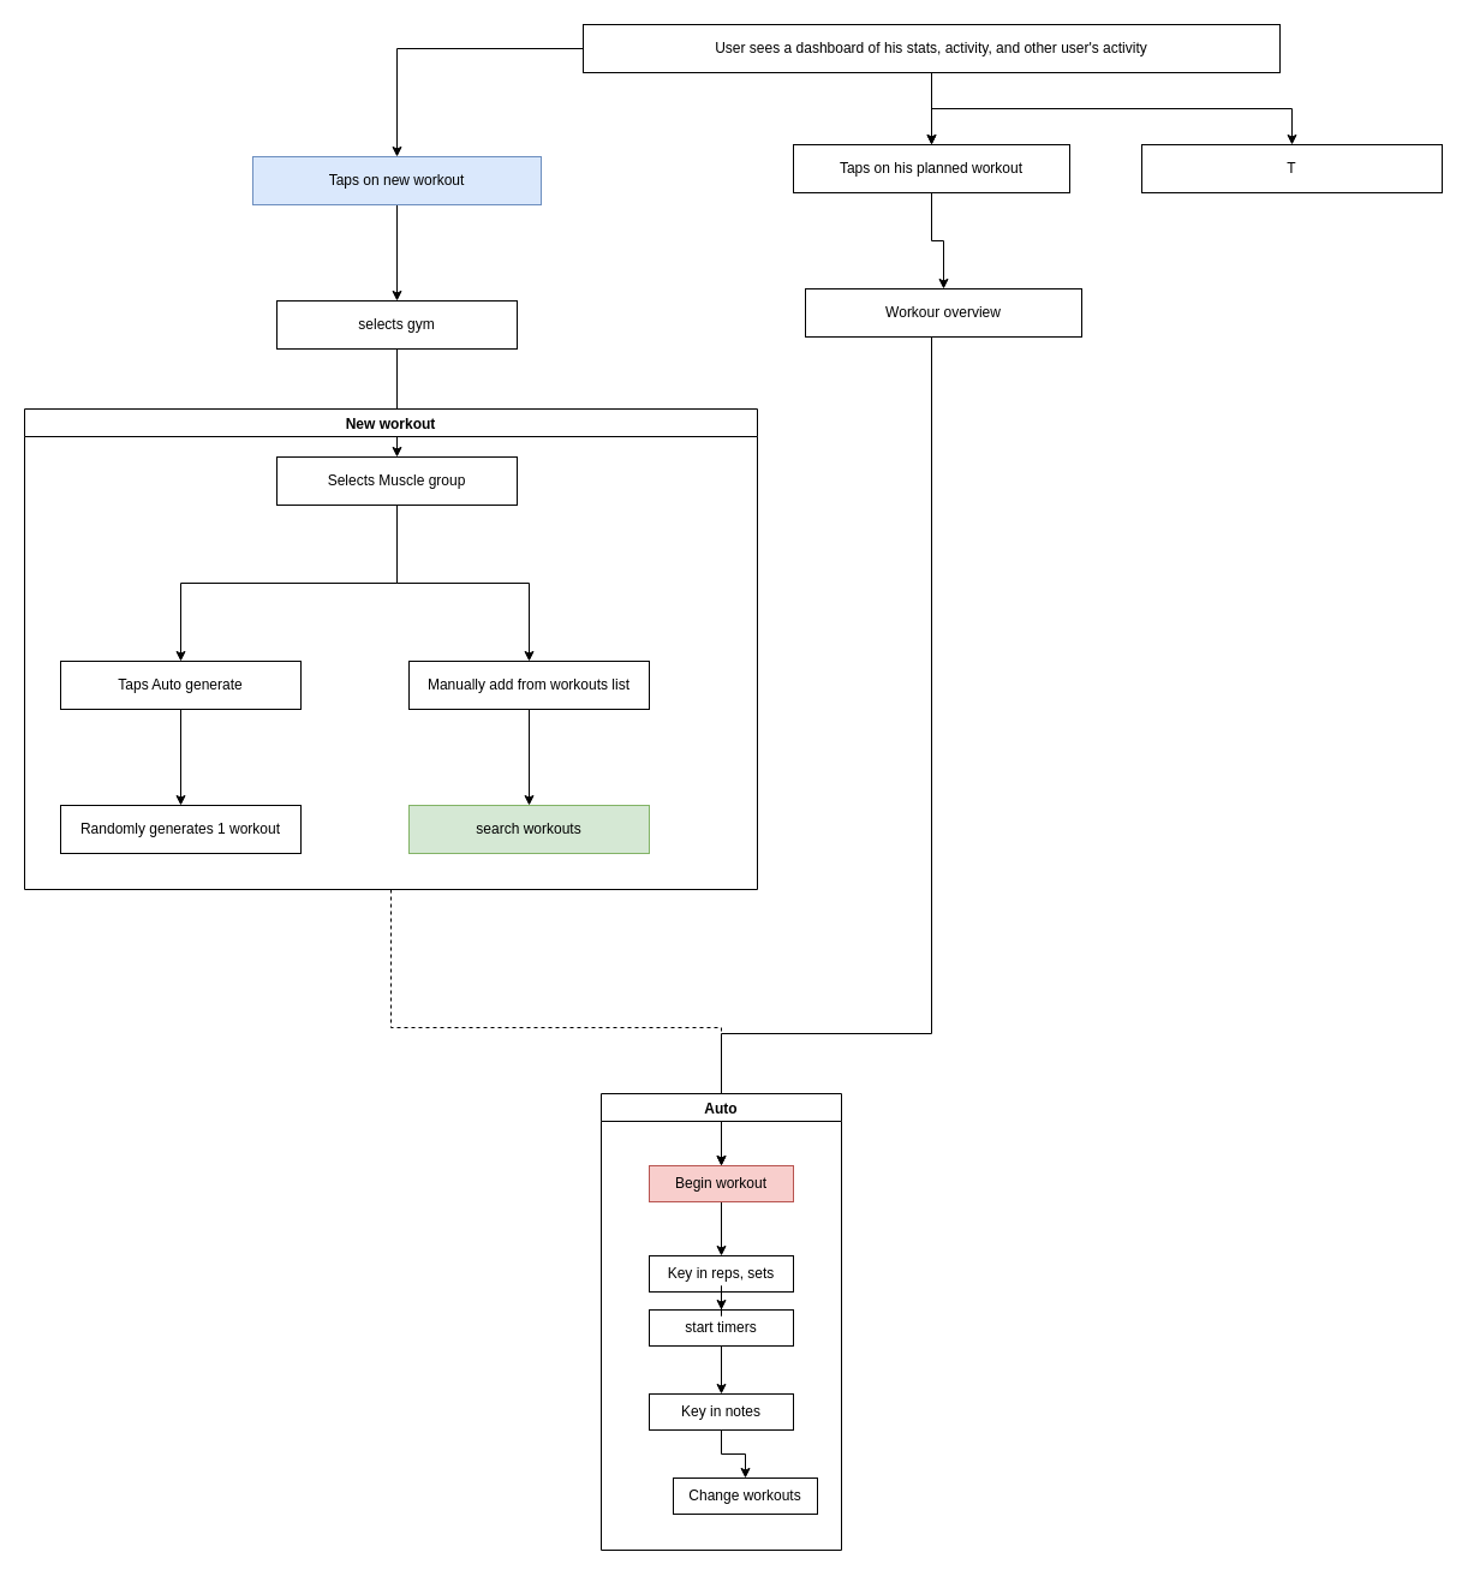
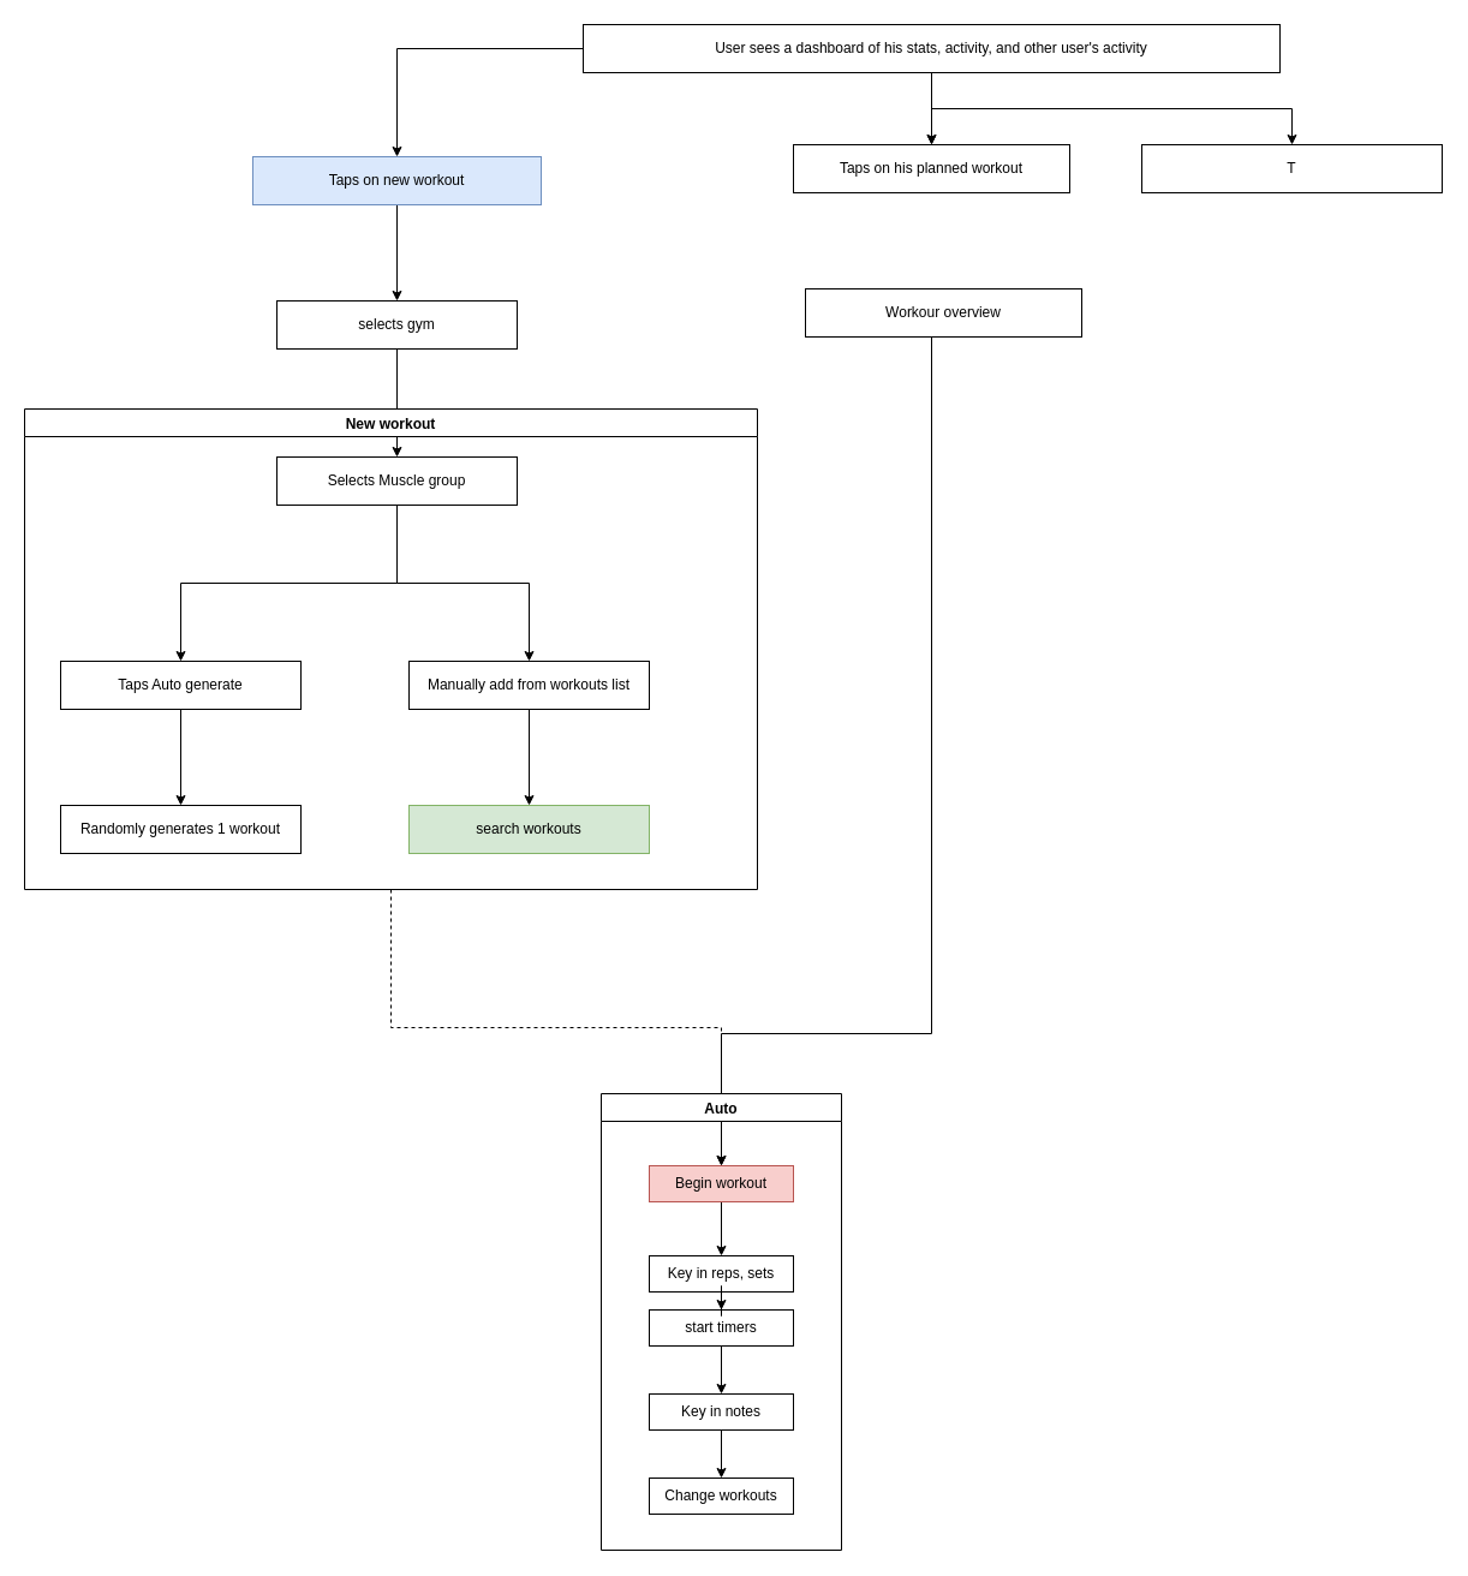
  <mxCell id="0" />
  <mxCell id="1" parent="0" />
  <mxCell id="2" value="" style="edgeStyle=orthogonalEdgeStyle;rounded=0;orthogonalLoop=1;jettySize=auto;html=1;" parent="1" source="6" target="8" edge="1"><mxGeometry relative="1" as="geometry" /></mxCell>
  <mxCell id="3" value="" style="edgeStyle=orthogonalEdgeStyle;rounded=0;orthogonalLoop=1;jettySize=auto;html=1;" parent="1" source="6" target="10" edge="1"><mxGeometry relative="1" as="geometry" /></mxCell>
  <mxCell id="4" value="" style="edgeStyle=orthogonalEdgeStyle;rounded=0;orthogonalLoop=1;jettySize=auto;html=1;" parent="1" source="6" target="10" edge="1"><mxGeometry relative="1" as="geometry" /></mxCell>
  <mxCell id="5" value="" style="edgeStyle=orthogonalEdgeStyle;rounded=0;orthogonalLoop=1;jettySize=auto;html=1;" parent="1" source="6" target="11" edge="1"><mxGeometry relative="1" as="geometry" /></mxCell>
  <mxCell id="6" value="User sees a dashboard of his stats, activity, and other user's activity" style="rounded=0;whiteSpace=wrap;html=1;" parent="1" vertex="1"><mxGeometry x="485" y="20" width="580" height="40" as="geometry" /></mxCell>
  <mxCell id="7" value="" style="edgeStyle=orthogonalEdgeStyle;rounded=0;orthogonalLoop=1;jettySize=auto;html=1;" parent="1" source="8" target="22" edge="1"><mxGeometry relative="1" as="geometry" /></mxCell>
  <mxCell id="8" value="Taps on new workout" style="rounded=0;whiteSpace=wrap;html=1;fillColor=#dae8fc;strokeColor=#6c8ebf;" parent="1" vertex="1"><mxGeometry x="210" y="130" width="240" height="40" as="geometry" /></mxCell>
- <mxCell id="9" value="" style="edgeStyle=orthogonalEdgeStyle;rounded=0;orthogonalLoop=1;jettySize=auto;html=1;" parent="1" source="10" target="28" edge="1"><mxGeometry relative="1" as="geometry" /></mxCell>
  <mxCell id="10" value="Taps on his planned workout" style="rounded=0;whiteSpace=wrap;html=1;" parent="1" vertex="1"><mxGeometry x="660" y="120" width="230" height="40" as="geometry" /></mxCell>
  <mxCell id="11" value="T" style="rounded=0;whiteSpace=wrap;html=1;" parent="1" vertex="1"><mxGeometry x="950" y="120" width="250" height="40" as="geometry" /></mxCell>
  <mxCell id="12" value="" style="edgeStyle=orthogonalEdgeStyle;rounded=0;orthogonalLoop=1;jettySize=auto;html=1;" parent="1" source="14" target="16" edge="1"><mxGeometry relative="1" as="geometry" /></mxCell>
  <mxCell id="13" value="" style="edgeStyle=orthogonalEdgeStyle;rounded=0;orthogonalLoop=1;jettySize=auto;html=1;" parent="1" source="14" target="18" edge="1"><mxGeometry relative="1" as="geometry" /></mxCell>
  <mxCell id="14" value="Selects Muscle group" style="rounded=0;whiteSpace=wrap;html=1;" parent="1" vertex="1"><mxGeometry x="230" y="380" width="200" height="40" as="geometry" /></mxCell>
  <mxCell id="15" value="" style="edgeStyle=orthogonalEdgeStyle;rounded=0;orthogonalLoop=1;jettySize=auto;html=1;" parent="1" source="16" target="19" edge="1"><mxGeometry relative="1" as="geometry" /></mxCell>
  <mxCell id="16" value="Taps Auto generate" style="rounded=0;whiteSpace=wrap;html=1;" parent="1" vertex="1"><mxGeometry x="50" y="550" width="200" height="40" as="geometry" /></mxCell>
  <mxCell id="17" value="" style="edgeStyle=orthogonalEdgeStyle;rounded=0;orthogonalLoop=1;jettySize=auto;html=1;" parent="1" source="18" target="20" edge="1"><mxGeometry relative="1" as="geometry" /></mxCell>
  <mxCell id="18" value="Manually add from workouts list" style="rounded=0;whiteSpace=wrap;html=1;" parent="1" vertex="1"><mxGeometry x="340" y="550" width="200" height="40" as="geometry" /></mxCell>
  <mxCell id="19" value="Randomly generates 1 workout" style="rounded=0;whiteSpace=wrap;html=1;" parent="1" vertex="1"><mxGeometry x="50" y="670" width="200" height="40" as="geometry" /></mxCell>
  <mxCell id="20" value="search workouts" style="rounded=0;whiteSpace=wrap;html=1;fillColor=#d5e8d4;strokeColor=#82b366;" parent="1" vertex="1"><mxGeometry x="340" y="670" width="200" height="40" as="geometry" /></mxCell>
  <mxCell id="21" value="" style="edgeStyle=orthogonalEdgeStyle;rounded=0;orthogonalLoop=1;jettySize=auto;html=1;" parent="1" source="22" target="14" edge="1"><mxGeometry relative="1" as="geometry" /></mxCell>
  <mxCell id="22" value="selects gym" style="rounded=0;whiteSpace=wrap;html=1;" parent="1" vertex="1"><mxGeometry x="230" y="250" width="200" height="40" as="geometry" /></mxCell>
  <mxCell id="23" value="" style="edgeStyle=orthogonalEdgeStyle;rounded=0;orthogonalLoop=1;jettySize=auto;html=1;dashed=1;" parent="1" source="24" target="26" edge="1"><mxGeometry relative="1" as="geometry" /></mxCell>
  <mxCell id="24" value="New workout" style="swimlane;rounded=0;" parent="1" vertex="1"><mxGeometry x="20" y="340" width="610" height="400" as="geometry" /></mxCell>
  <mxCell id="25" value="" style="edgeStyle=orthogonalEdgeStyle;rounded=0;orthogonalLoop=1;jettySize=auto;html=1;" parent="1" source="26" target="30" edge="1"><mxGeometry relative="1" as="geometry" /></mxCell>
  <mxCell id="26" value="&lt;span style=&quot;font-weight: normal;&quot;&gt;Begin workout&lt;/span&gt;" style="whiteSpace=wrap;html=1;fontStyle=1;startSize=23;rounded=0;fillColor=#f8cecc;strokeColor=#b85450;" parent="1" vertex="1"><mxGeometry x="540" y="970" width="120" height="30" as="geometry" /></mxCell>
  <mxCell id="27" style="edgeStyle=orthogonalEdgeStyle;rounded=0;orthogonalLoop=1;jettySize=auto;html=1;entryX=0.5;entryY=0;entryDx=0;entryDy=0;" parent="1" source="28" target="26" edge="1"><mxGeometry relative="1" as="geometry"><Array as="points"><mxPoint x="775" y="860" /><mxPoint x="600" y="860" /></Array></mxGeometry></mxCell>
  <mxCell id="28" value="Workour overview" style="rounded=0;whiteSpace=wrap;html=1;" parent="1" vertex="1"><mxGeometry x="670" y="240" width="230" height="40" as="geometry" /></mxCell>
  <mxCell id="29" value="Auto" style="swimlane;rounded=0;" parent="1" vertex="1"><mxGeometry x="500" y="910" width="200" height="380" as="geometry" /></mxCell>
  <mxCell id="30" value="&lt;span style=&quot;font-weight: normal;&quot;&gt;Key in reps, sets&lt;/span&gt;" style="whiteSpace=wrap;html=1;fontStyle=1;startSize=23;rounded=0;" parent="29" vertex="1"><mxGeometry x="40" y="135" width="120" height="30" as="geometry" /></mxCell>
  <mxCell id="31" value="" style="edgeStyle=orthogonalEdgeStyle;rounded=0;orthogonalLoop=1;jettySize=auto;html=1;" parent="29" source="32" target="35" edge="1"><mxGeometry relative="1" as="geometry" /></mxCell>
  <mxCell id="32" value="&lt;span style=&quot;font-weight: normal;&quot;&gt;start timers&lt;/span&gt;" style="whiteSpace=wrap;html=1;fontStyle=1;startSize=23;rounded=0;" parent="29" vertex="1"><mxGeometry x="40" y="180" width="120" height="30" as="geometry" /></mxCell>
  <mxCell id="33" value="" style="edgeStyle=orthogonalEdgeStyle;rounded=0;orthogonalLoop=1;jettySize=auto;html=1;" parent="29" source="30" target="32" edge="1"><mxGeometry relative="1" as="geometry" /></mxCell>
  <mxCell id="34" value="" style="edgeStyle=orthogonalEdgeStyle;rounded=0;orthogonalLoop=1;jettySize=auto;html=1;" parent="29" source="35" target="36" edge="1"><mxGeometry relative="1" as="geometry" /></mxCell>
  <mxCell id="35" value="&lt;span style=&quot;font-weight: normal;&quot;&gt;Key in notes&lt;/span&gt;" style="whiteSpace=wrap;html=1;fontStyle=1;startSize=23;rounded=0;" parent="29" vertex="1"><mxGeometry x="40" y="250" width="120" height="30" as="geometry" /></mxCell>
- <mxCell id="36" value="&lt;span style=&quot;font-weight: normal;&quot;&gt;Change workouts&lt;/span&gt;" style="whiteSpace=wrap;html=1;fontStyle=1;startSize=23;rounded=0;" parent="29" vertex="1"><mxGeometry x="60" y="320" width="120" height="30" as="geometry" /></mxCell>
+ <mxCell id="36" value="&lt;span style=&quot;font-weight: normal;&quot;&gt;Change workouts&lt;/span&gt;" style="whiteSpace=wrap;html=1;fontStyle=1;startSize=23;rounded=0;" parent="29" vertex="1"><mxGeometry x="40" y="320" width="120" height="30" as="geometry" /></mxCell>
